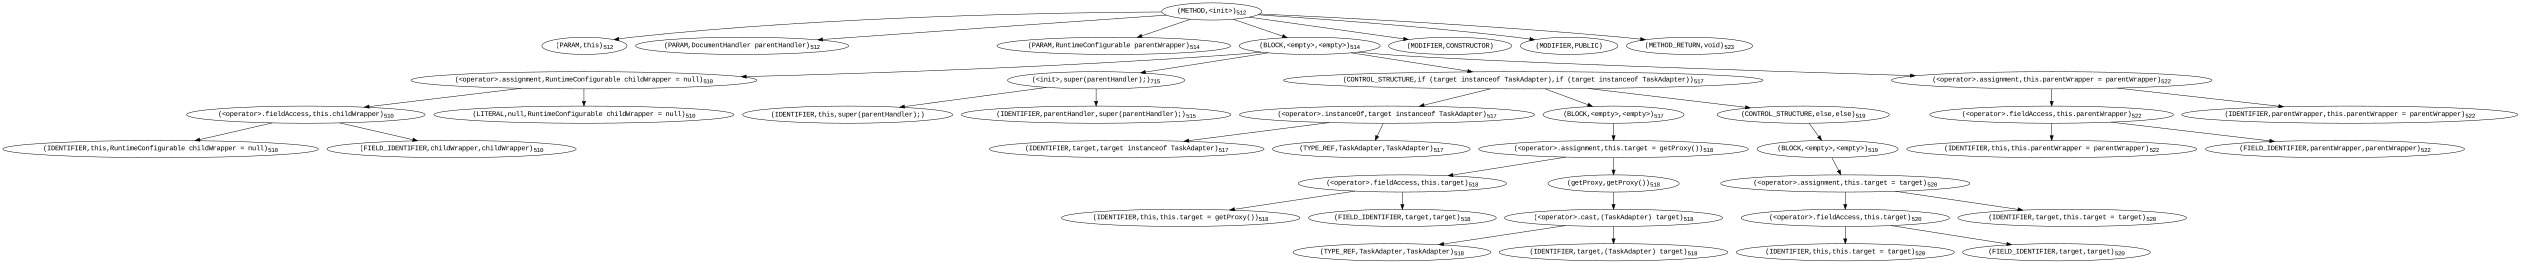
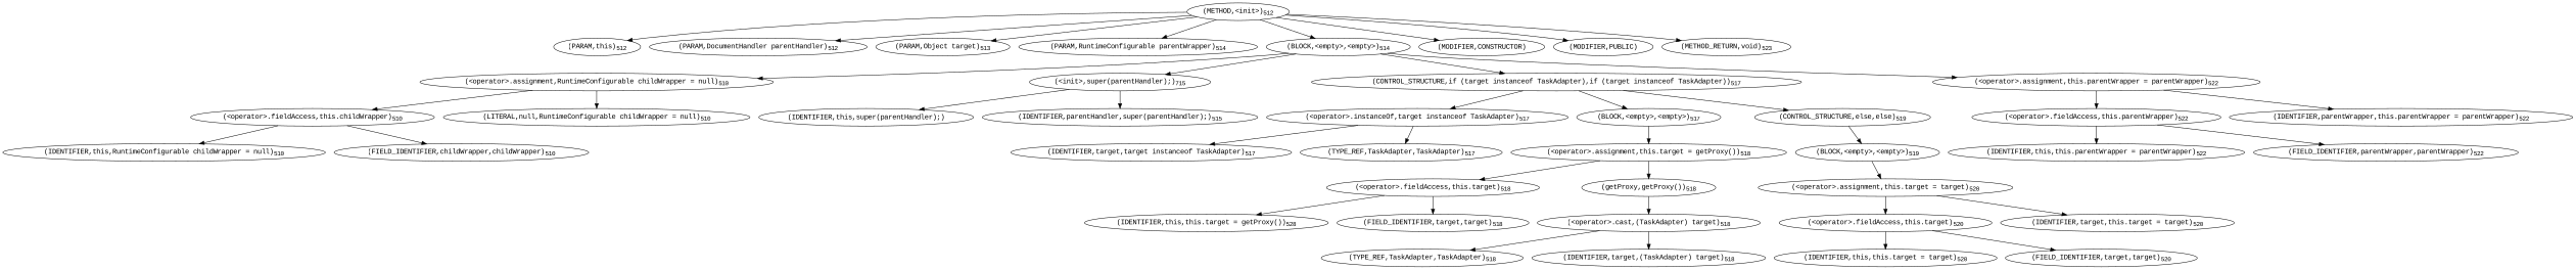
  digraph {
    fontname="Liberation Mono"
    node [fontname="Liberation Mono"]
    edge [fontname="Liberation Mono"]
    n1 [label=<(METHOD,&lt;init&gt;)<SUB>512</SUB>>]
    n2 [label=<(PARAM,this)<SUB>512</SUB>>]
    n3 [label=<(PARAM,DocumentHandler parentHandler)<SUB>512</SUB>>]
+   n4 [label=<(PARAM,Object target)<SUB>513</SUB>>]
    n5 [label=<(PARAM,RuntimeConfigurable parentWrapper)<SUB>514</SUB>>]
    n6 [label=<(BLOCK,&lt;empty&gt;,&lt;empty&gt;)<SUB>514</SUB>>]
    n7 [label=<(MODIFIER,CONSTRUCTOR)>]
    n8 [label=<(MODIFIER,PUBLIC)>]
    n9 [label=<(METHOD_RETURN,void)<SUB>523</SUB>>]
    n10 [label=<(&lt;operator&gt;.assignment,RuntimeConfigurable childWrapper = null)<SUB>510</SUB>>]
    n11 [label=<(&lt;init&gt;,super(parentHandler);)<SUB>715</SUB>>]
    n12 [label=<(CONTROL_STRUCTURE,if (target instanceof TaskAdapter),if (target instanceof TaskAdapter))<SUB>517</SUB>>]
    n13 [label=<(&lt;operator&gt;.assignment,this.parentWrapper = parentWrapper)<SUB>522</SUB>>]
    n14 [label=<(&lt;operator&gt;.fieldAccess,this.childWrapper)<SUB>510</SUB>>]
    n15 [label=<(LITERAL,null,RuntimeConfigurable childWrapper = null)<SUB>510</SUB>>]
    n16 [label=<(IDENTIFIER,this,super(parentHandler);)>]
    n17 [label=<(IDENTIFIER,parentHandler,super(parentHandler);)<SUB>515</SUB>>]
    n18 [label=<(&lt;operator&gt;.instanceOf,target instanceof TaskAdapter)<SUB>517</SUB>>]
    n19 [label=<(BLOCK,&lt;empty&gt;,&lt;empty&gt;)<SUB>517</SUB>>]
    n20 [label=<(CONTROL_STRUCTURE,else,else)<SUB>519</SUB>>]
    n21 [label=<(&lt;operator&gt;.fieldAccess,this.parentWrapper)<SUB>522</SUB>>]
    n22 [label=<(IDENTIFIER,parentWrapper,this.parentWrapper = parentWrapper)<SUB>522</SUB>>]
    n23 [label=<(IDENTIFIER,this,RuntimeConfigurable childWrapper = null)<SUB>510</SUB>>]
    n24 [label=<(FIELD_IDENTIFIER,childWrapper,childWrapper)<SUB>510</SUB>>]
    n25 [label=<(IDENTIFIER,target,target instanceof TaskAdapter)<SUB>517</SUB>>]
    n26 [label=<(TYPE_REF,TaskAdapter,TaskAdapter)<SUB>517</SUB>>]
    n27 [label=<(&lt;operator&gt;.assignment,this.target = getProxy())<SUB>518</SUB>>]
    n28 [label=<(BLOCK,&lt;empty&gt;,&lt;empty&gt;)<SUB>519</SUB>>]
    n29 [label=<(&lt;operator&gt;.fieldAccess,this.target)<SUB>518</SUB>>]
    n30 [label=<(getProxy,getProxy())<SUB>518</SUB>>]
-   n31 [label=<(IDENTIFIER,this,this.target = getProxy())<SUB>518</SUB>>]
+   n31 [label=<(IDENTIFIER,this,this.target = getProxy())<SUB>528</SUB>>]
    n32 [label=<(FIELD_IDENTIFIER,target,target)<SUB>518</SUB>>]
    n33 [label=<(&lt;operator&gt;.cast,(TaskAdapter) target)<SUB>518</SUB>>]
    n34 [label=<(TYPE_REF,TaskAdapter,TaskAdapter)<SUB>518</SUB>>]
    n35 [label=<(IDENTIFIER,target,(TaskAdapter) target)<SUB>518</SUB>>]
    n36 [label=<(&lt;operator&gt;.assignment,this.target = target)<SUB>520</SUB>>]
    n37 [label=<(&lt;operator&gt;.fieldAccess,this.target)<SUB>520</SUB>>]
    n38 [label=<(IDENTIFIER,target,this.target = target)<SUB>520</SUB>>]
    n39 [label=<(IDENTIFIER,this,this.target = target)<SUB>520</SUB>>]
    n40 [label=<(FIELD_IDENTIFIER,target,target)<SUB>520</SUB>>]
    n41 [label=<(IDENTIFIER,this,this.parentWrapper = parentWrapper)<SUB>522</SUB>>]
    n42 [label=<(FIELD_IDENTIFIER,parentWrapper,parentWrapper)<SUB>522</SUB>>]
    n1 -> n2
    n1 -> n3
+   n1 -> n4
    n1 -> n5
    n1 -> n6
    n1 -> n7
    n1 -> n8
    n1 -> n9
    n6 -> n10
    n6 -> n11
    n6 -> n12
    n6 -> n13
    n10 -> n14
    n10 -> n15
    n11 -> n16
    n11 -> n17
    n12 -> n18
    n12 -> n19
    n12 -> n20
    n13 -> n21
    n13 -> n22
    n14 -> n23
    n14 -> n24
    n18 -> n25
    n18 -> n26
    n19 -> n27
    n20 -> n28
    n21 -> n41
    n21 -> n42
    n27 -> n29
    n27 -> n30
    n28 -> n36
    n29 -> n31
    n29 -> n32
    n30 -> n33
    n33 -> n34
    n33 -> n35
    n36 -> n37
    n36 -> n38
    n37 -> n39
    n37 -> n40
  }
